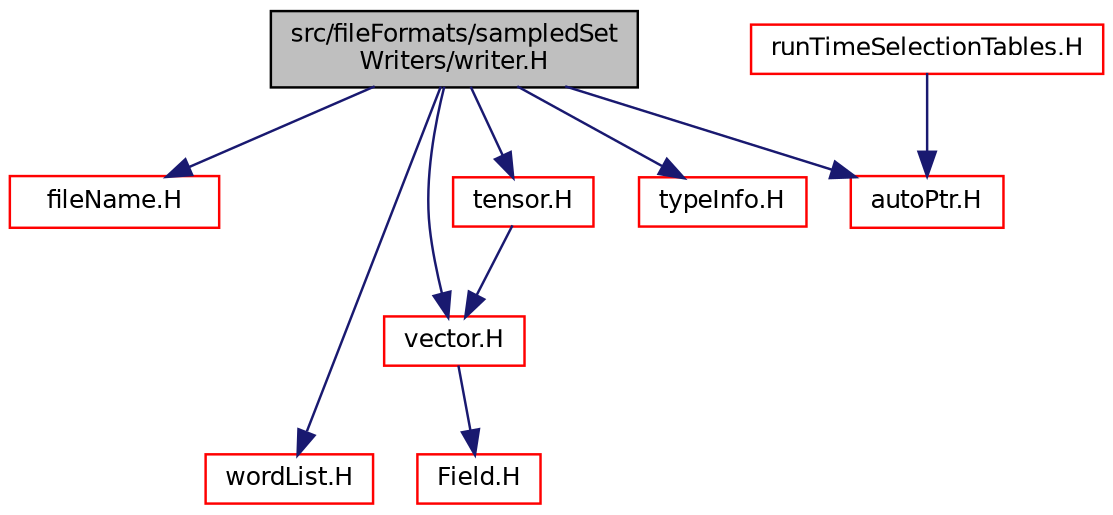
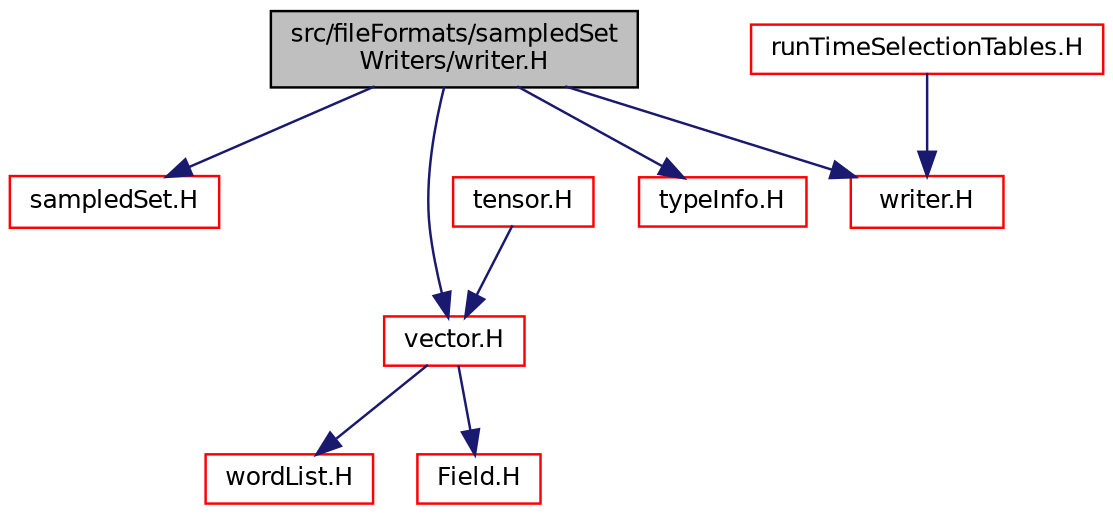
  digraph {
    node [color=red fontname=Helvetica fontsize=10 shape=record]
    edge [color=midnightblue fontname=Helvetica fontsize=10 labelfontname=Helvetica labelfontsize=10 style=solid]
    n1 [color=black fillcolor=grey75 fontcolor=black height=0.2 label="src/fileFormats/sampledSet\lWriters/writer.H" style=filled width=0.4]
-   n2 [height=0.2 label="fileName.H" width=0.4]
+   n2 [height=0.2 label="sampledSet.H" width=0.4]
    n3 [height=0.2 label="wordList.H" width=0.4]
    n4 [height=0.2 label="vector.H" width=0.4]
    n5 [height=0.2 label="tensor.H" width=0.4]
    n6 [height=0.2 label="typeInfo.H" width=0.4]
-   n7 [height=0.2 label="autoPtr.H" width=0.4]
+   n7 [height=0.2 label="writer.H" width=0.4]
    n8 [height=0.2 label="Field.H" width=0.4]
    n9 [height=0.2 label="runTimeSelectionTables.H" width=0.4]
    n1 -> n2
-   n1 -> n3
+   n4 -> n3
    n1 -> n4
-   n1 -> n5
    n1 -> n6
    n1 -> n7
    n4 -> n8
    n5 -> n4
    n9 -> n7
  }
